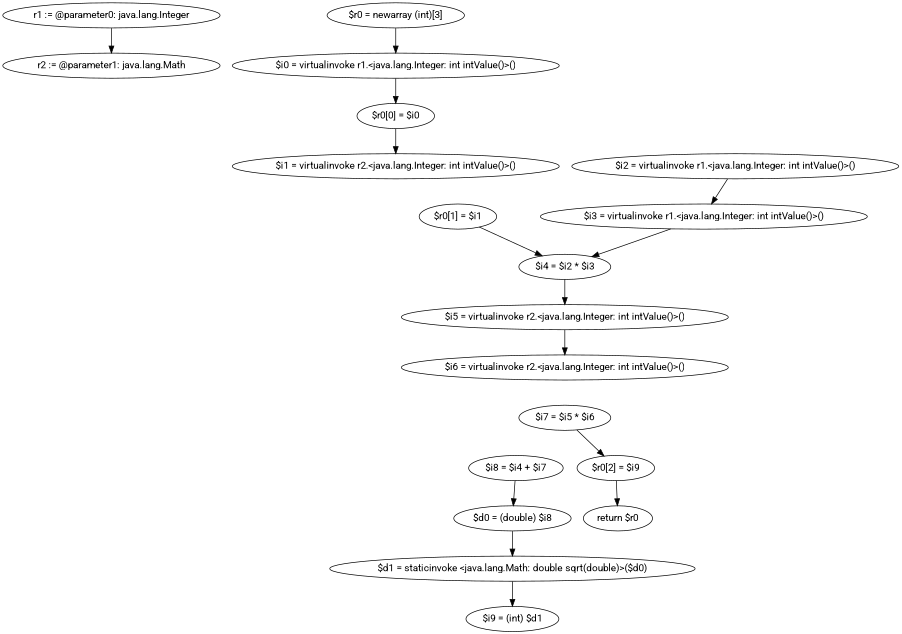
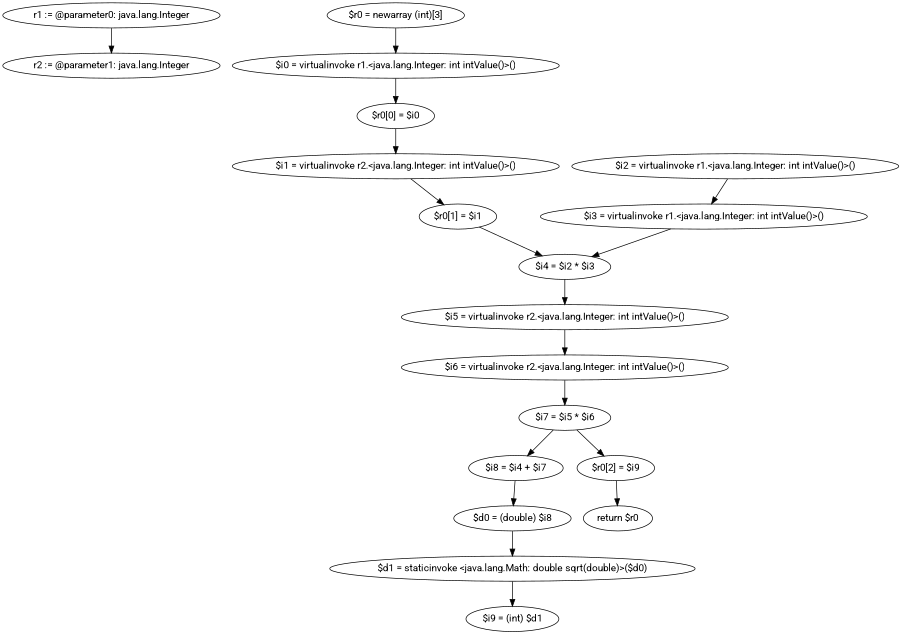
  digraph {
    fontname=Roboto
    node [fontname=Roboto]
    edge [fontname=Roboto]
    "r1 := @parameter0: java.lang.Integer"
-   "r2 := @parameter1: java.lang.Integer" [label="r2 := @parameter1: java.lang.Math"]
+   "r2 := @parameter1: java.lang.Integer"
    "$r0 = newarray (int)[3]"
    "$i0 = virtualinvoke r1.<java.lang.Integer: int intValue()>()"
    "$r0[0] = $i0"
    "$i1 = virtualinvoke r2.<java.lang.Integer: int intValue()>()"
    "$r0[1] = $i1"
    "$i4 = $i2 * $i3"
    "$i2 = virtualinvoke r1.<java.lang.Integer: int intValue()>()"
    "$i3 = virtualinvoke r1.<java.lang.Integer: int intValue()>()"
    "$i5 = virtualinvoke r2.<java.lang.Integer: int intValue()>()"
    "$i6 = virtualinvoke r2.<java.lang.Integer: int intValue()>()"
    "$i7 = $i5 * $i6"
    "$i8 = $i4 + $i7"
    "$r0[2] = $i9"
    "$d0 = (double) $i8"
    "$d1 = staticinvoke <java.lang.Math: double sqrt(double)>($d0)"
    "$i9 = (int) $d1"
    "return $r0"
    "r1 := @parameter0: java.lang.Integer" -> "r2 := @parameter1: java.lang.Integer"
    "$r0 = newarray (int)[3]" -> "$i0 = virtualinvoke r1.<java.lang.Integer: int intValue()>()"
    "$i0 = virtualinvoke r1.<java.lang.Integer: int intValue()>()" -> "$r0[0] = $i0"
    "$r0[0] = $i0" -> "$i1 = virtualinvoke r2.<java.lang.Integer: int intValue()>()"
+   "$i1 = virtualinvoke r2.<java.lang.Integer: int intValue()>()" -> "$r0[1] = $i1"
    "$r0[1] = $i1" -> "$i4 = $i2 * $i3"
    "$i4 = $i2 * $i3" -> "$i5 = virtualinvoke r2.<java.lang.Integer: int intValue()>()"
    "$i2 = virtualinvoke r1.<java.lang.Integer: int intValue()>()" -> "$i3 = virtualinvoke r1.<java.lang.Integer: int intValue()>()"
    "$i3 = virtualinvoke r1.<java.lang.Integer: int intValue()>()" -> "$i4 = $i2 * $i3"
    "$i5 = virtualinvoke r2.<java.lang.Integer: int intValue()>()" -> "$i6 = virtualinvoke r2.<java.lang.Integer: int intValue()>()"
+   "$i6 = virtualinvoke r2.<java.lang.Integer: int intValue()>()" -> "$i7 = $i5 * $i6"
+   "$i7 = $i5 * $i6" -> "$i8 = $i4 + $i7"
    "$i7 = $i5 * $i6" -> "$r0[2] = $i9"
    "$i8 = $i4 + $i7" -> "$d0 = (double) $i8"
    "$r0[2] = $i9" -> "return $r0"
    "$d0 = (double) $i8" -> "$d1 = staticinvoke <java.lang.Math: double sqrt(double)>($d0)"
    "$d1 = staticinvoke <java.lang.Math: double sqrt(double)>($d0)" -> "$i9 = (int) $d1"
  }
